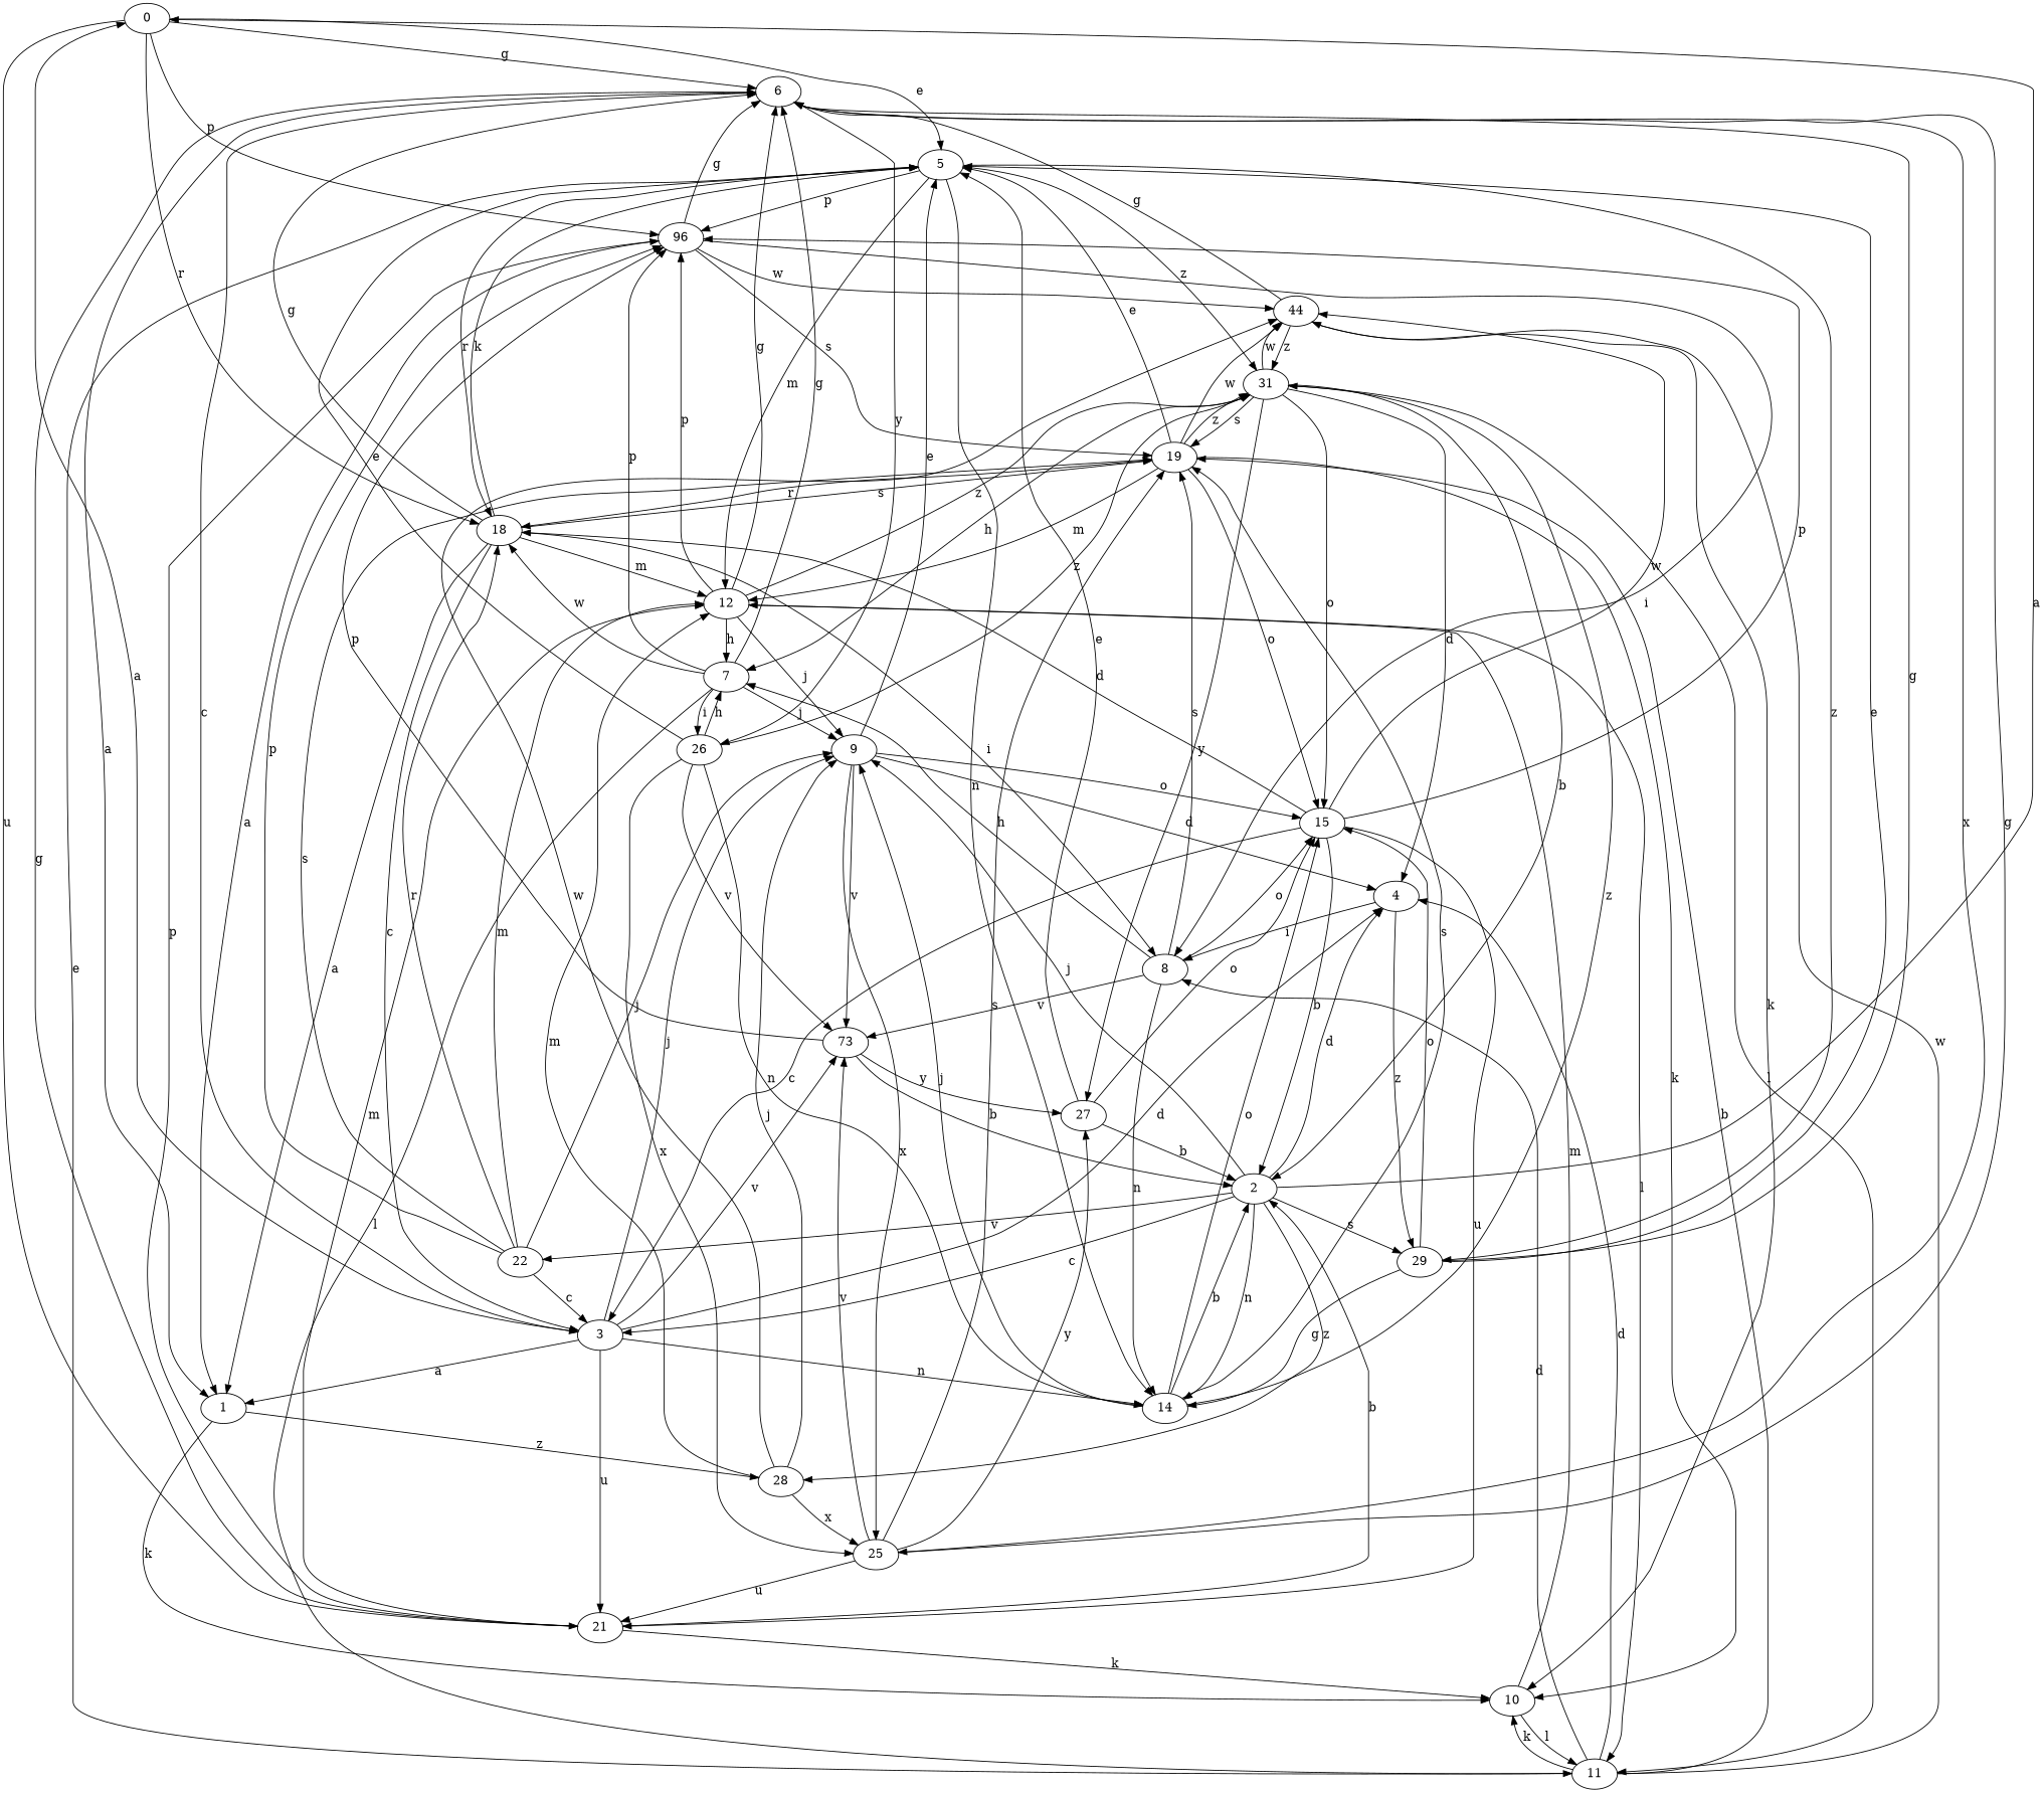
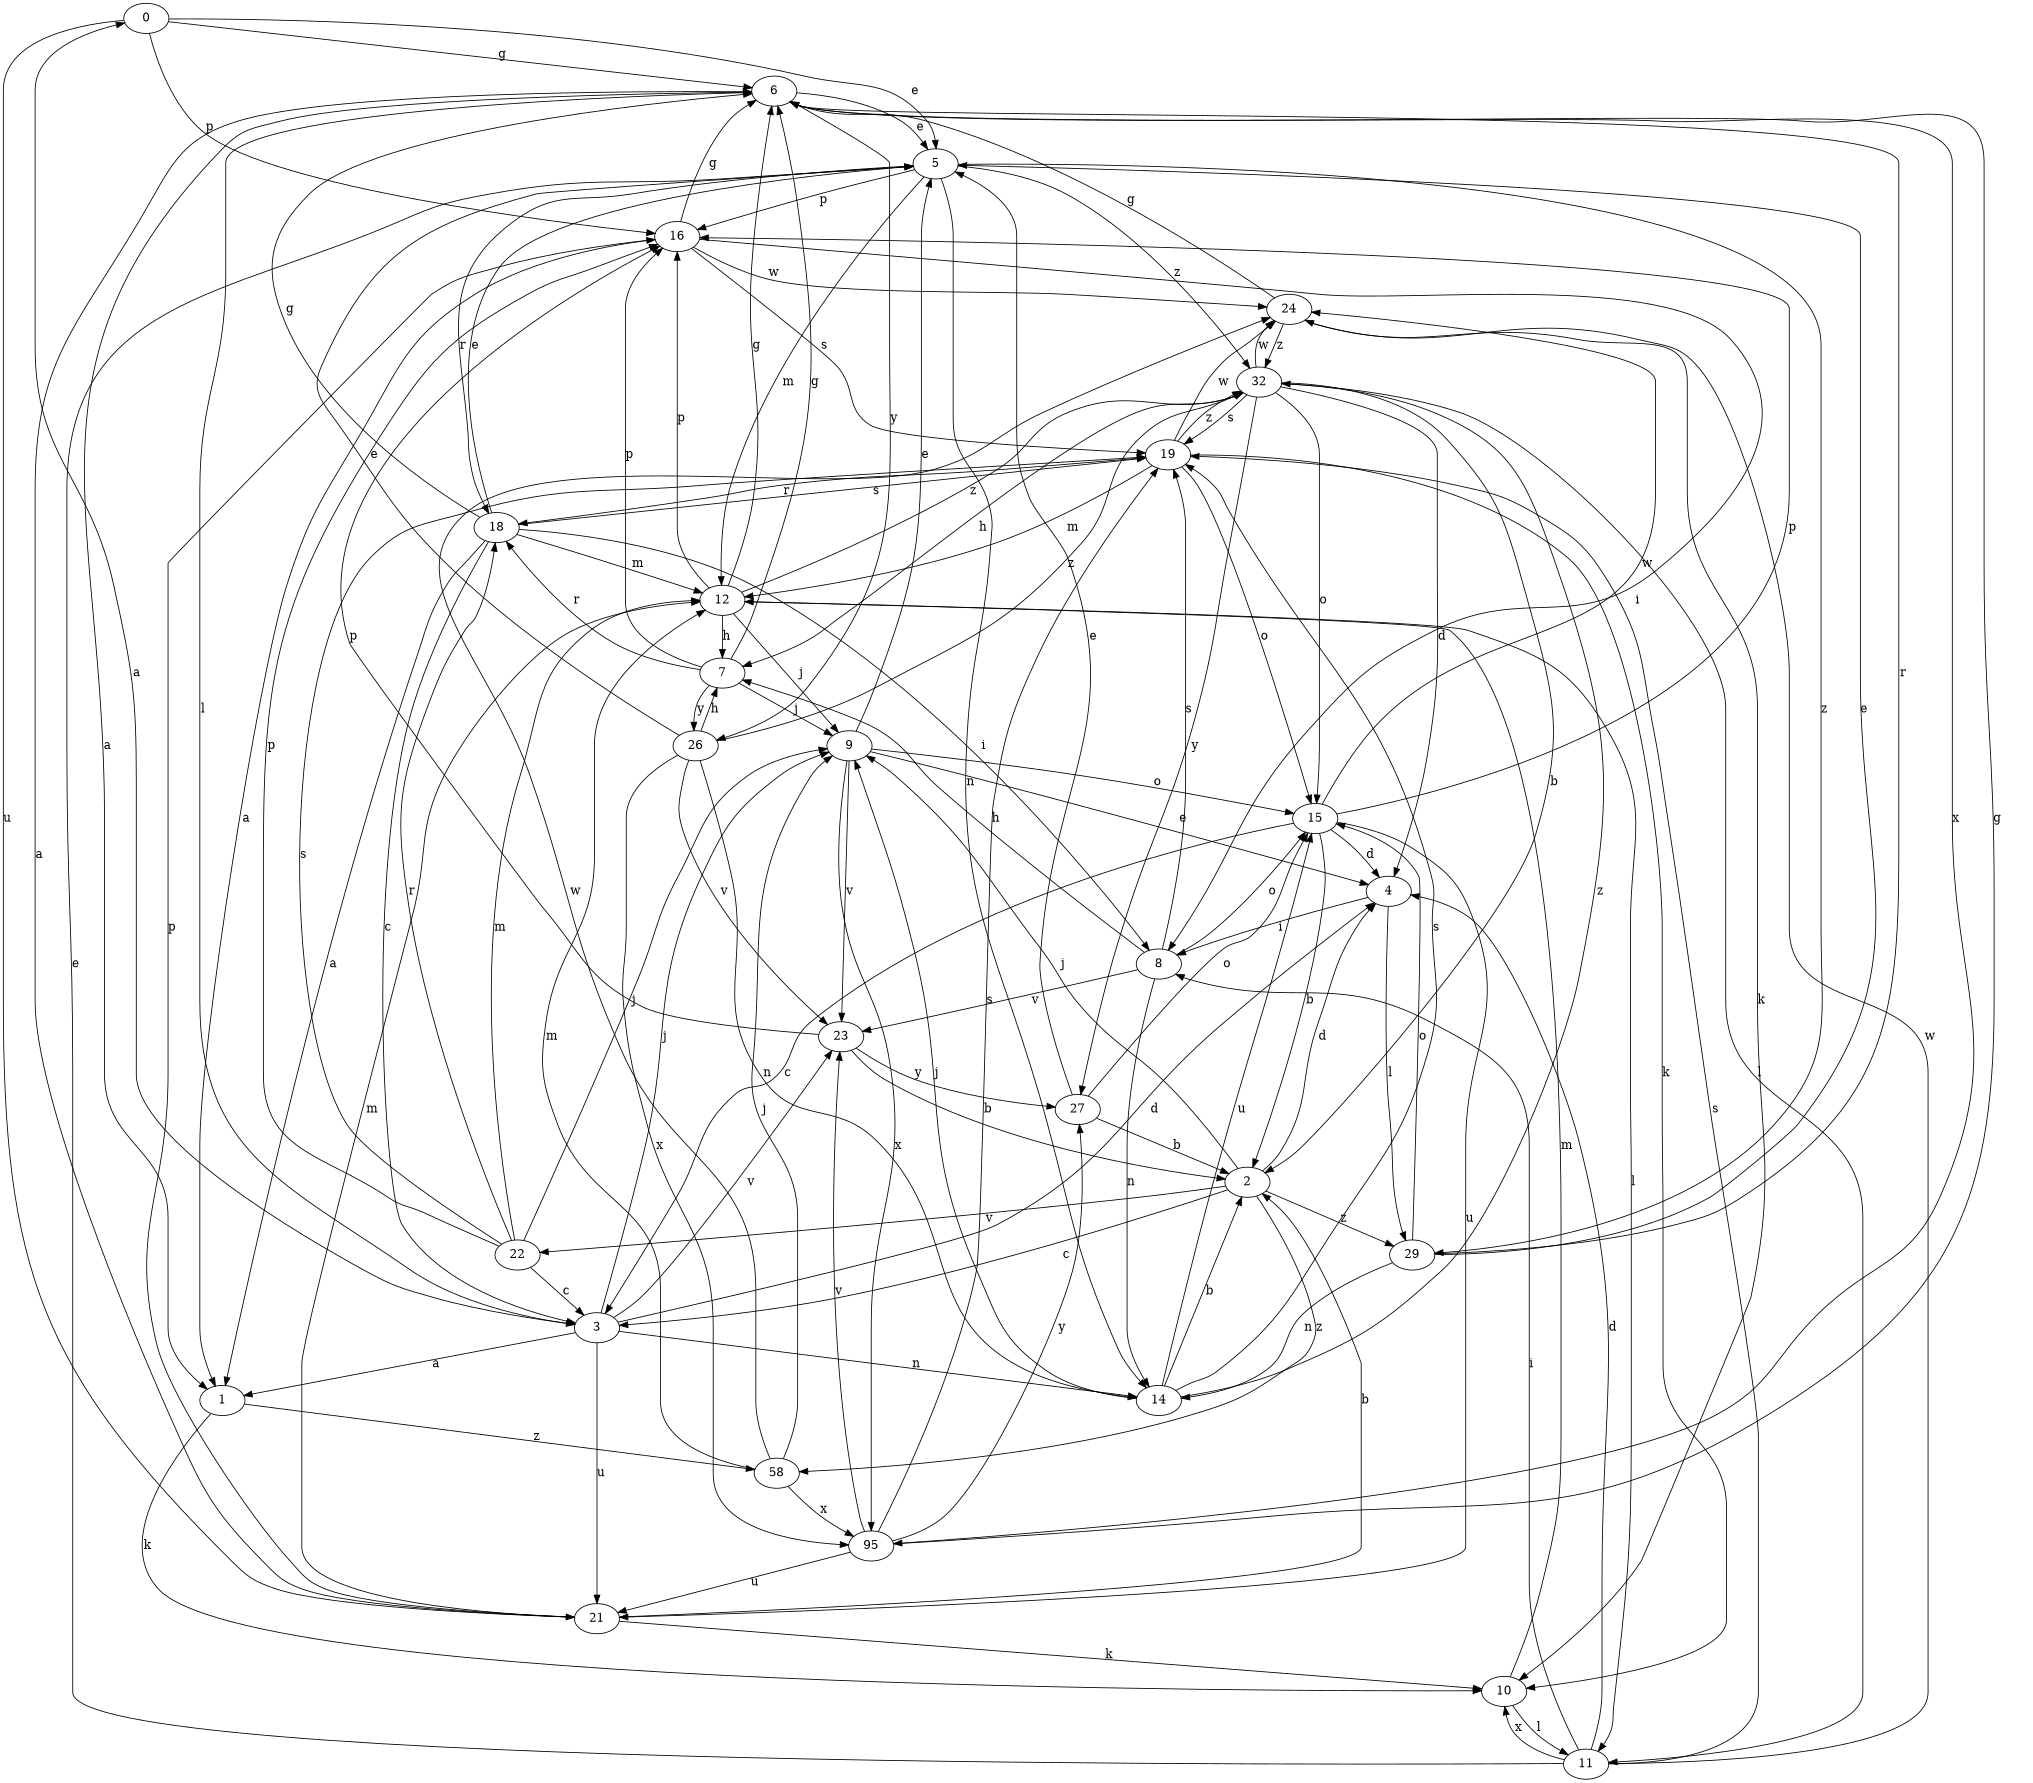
  strict digraph {
    0
    6
-   16 [label=96]
+   16
    18
    21
    5
    1
    3
-   25
+   25 [label=95]
    26
    8
    19
-   24 [label=44]
+   24
    12
    10
    2
-   28
+   28 [label=58]
    11
    9
    4
    14
    22
    29
-   23 [label=73]
-   31
+   23
+   31 [label=32]
    15
    27
    7
    0 -> 6 [label=g]
    0 -> 16 [label=p]
-   0 -> 18 [label=r]
    0 -> 21 [label=u]
    0 -> 5 [label=e]
-   19 -> 5 [label=e]
+   6 -> 5 [label=e]
    6 -> 1 [label=a]
-   6 -> 3 [label=c]
+   6 -> 3 [label=l]
    6 -> 25 [label=x]
    6 -> 26 [label=y]
    16 -> 6 [label=g]
    16 -> 1 [label=a]
    16 -> 8 [label=i]
    16 -> 19 [label=s]
    16 -> 24 [label=w]
    18 -> 6 [label=g]
-   18 -> 5 [label=k]
+   18 -> 5 [label=e]
    18 -> 1 [label=a]
    18 -> 3 [label=c]
    18 -> 8 [label=i]
    18 -> 19 [label=s]
    18 -> 12 [label=m]
-   21 -> 6 [label=g]
+   21 -> 6 [label=a]
    21 -> 16 [label=p]
    21 -> 12 [label=m]
    21 -> 10 [label=k]
    21 -> 2 [label=b]
    5 -> 16 [label=p]
    5 -> 18 [label=r]
    5 -> 12 [label=m]
    5 -> 14 [label=n]
    5 -> 29 [label=z]
    5 -> 31 [label=z]
    1 -> 10 [label=k]
    1 -> 28 [label=z]
    3 -> 0 [label=a]
    3 -> 21 [label=u]
    3 -> 1 [label=a]
    3 -> 9 [label=j]
    3 -> 4 [label=d]
    3 -> 14 [label=n]
    3 -> 23 [label=v]
    25 -> 6 [label=g]
    25 -> 21 [label=u]
    25 -> 19 [label=s]
    25 -> 23 [label=v]
    25 -> 27 [label=y]
    26 -> 5 [label=e]
    26 -> 25 [label=x]
    26 -> 14 [label=n]
    26 -> 23 [label=v]
    26 -> 31 [label=z]
    26 -> 7 [label=h]
    8 -> 19 [label=s]
    8 -> 14 [label=n]
    8 -> 23 [label=v]
    8 -> 15 [label=o]
    8 -> 7 [label=h]
    19 -> 18 [label=r]
    19 -> 24 [label=w]
    19 -> 12 [label=m]
    19 -> 10 [label=k]
    19 -> 31 [label=z]
    19 -> 15 [label=o]
    24 -> 6 [label=g]
    24 -> 10 [label=k]
    24 -> 31 [label=z]
    12 -> 6 [label=g]
    12 -> 16 [label=p]
    12 -> 11 [label=l]
    12 -> 9 [label=j]
    12 -> 31 [label=z]
    12 -> 7 [label=h]
    10 -> 12 [label=m]
    10 -> 11 [label=l]
-   2 -> 0 [label=a]
    2 -> 3 [label=c]
    2 -> 28 [label=z]
    2 -> 9 [label=j]
    2 -> 4 [label=d]
-   2 -> 14 [label=n]
    2 -> 22 [label=v]
-   2 -> 29 [label=s]
+   2 -> 29 [label=z]
    28 -> 25 [label=x]
    28 -> 24 [label=w]
    28 -> 12 [label=m]
    28 -> 9 [label=j]
    11 -> 5 [label=e]
-   11 -> 8 [label=d]
-   11 -> 19 [label=b]
+   11 -> 8 [label=i]
+   11 -> 19 [label=s]
    11 -> 24 [label=w]
-   11 -> 10 [label=k]
+   11 -> 10 [label=x]
    11 -> 4 [label=d]
    9 -> 5 [label=e]
    9 -> 25 [label=x]
-   9 -> 4 [label=d]
+   9 -> 4 [label=e]
    9 -> 23 [label=v]
    9 -> 15 [label=o]
    4 -> 8 [label=i]
-   4 -> 29 [label=z]
+   4 -> 29 [label=l]
    14 -> 19 [label=s]
    14 -> 2 [label=b]
    14 -> 9 [label=j]
    14 -> 31 [label=z]
-   14 -> 15 [label=o]
+   14 -> 15 [label=u]
    22 -> 16 [label=p]
    22 -> 18 [label=r]
    22 -> 3 [label=c]
    22 -> 19 [label=s]
    22 -> 12 [label=m]
    22 -> 9 [label=j]
-   29 -> 6 [label=g]
+   29 -> 6 [label=r]
    29 -> 5 [label=e]
-   29 -> 14 [label=g]
+   29 -> 14 [label=n]
    29 -> 15 [label=o]
    23 -> 16 [label=p]
    23 -> 2 [label=b]
    23 -> 27 [label=y]
    31 -> 19 [label=s]
    31 -> 24 [label=w]
    31 -> 2 [label=b]
    31 -> 11 [label=l]
    31 -> 4 [label=d]
    31 -> 15 [label=o]
    31 -> 27 [label=y]
    31 -> 7 [label=h]
    15 -> 16 [label=p]
    15 -> 21 [label=u]
    15 -> 3 [label=c]
    15 -> 24 [label=w]
    15 -> 2 [label=b]
-   15 -> 18 [label=d]
+   15 -> 4 [label=d]
    27 -> 5 [label=e]
    27 -> 2 [label=b]
    27 -> 15 [label=o]
    7 -> 6 [label=g]
    7 -> 16 [label=p]
-   7 -> 18 [label=w]
-   7 -> 26 [label=i]
-   7 -> 11 [label=l]
+   7 -> 18 [label=r]
+   7 -> 26 [label=y]
    7 -> 9 [label=j]
  }
